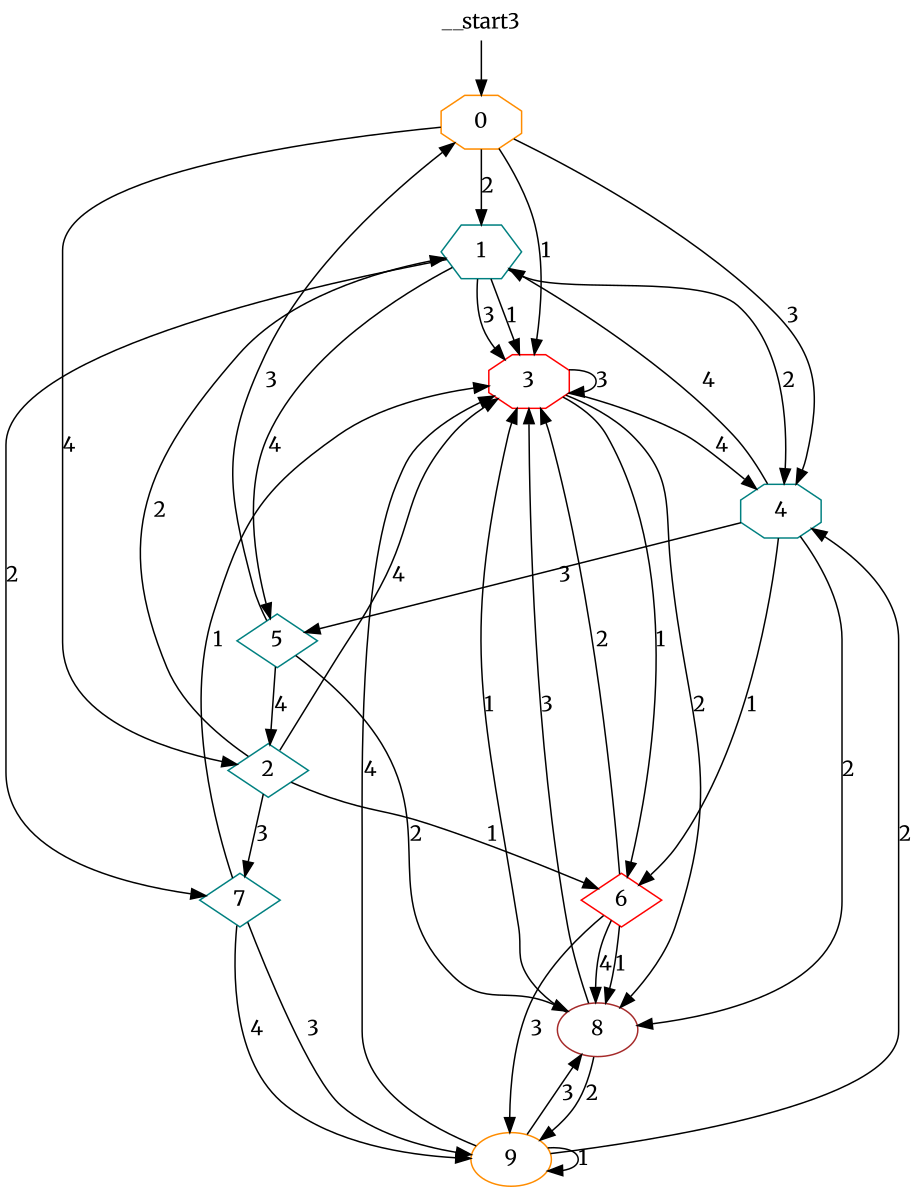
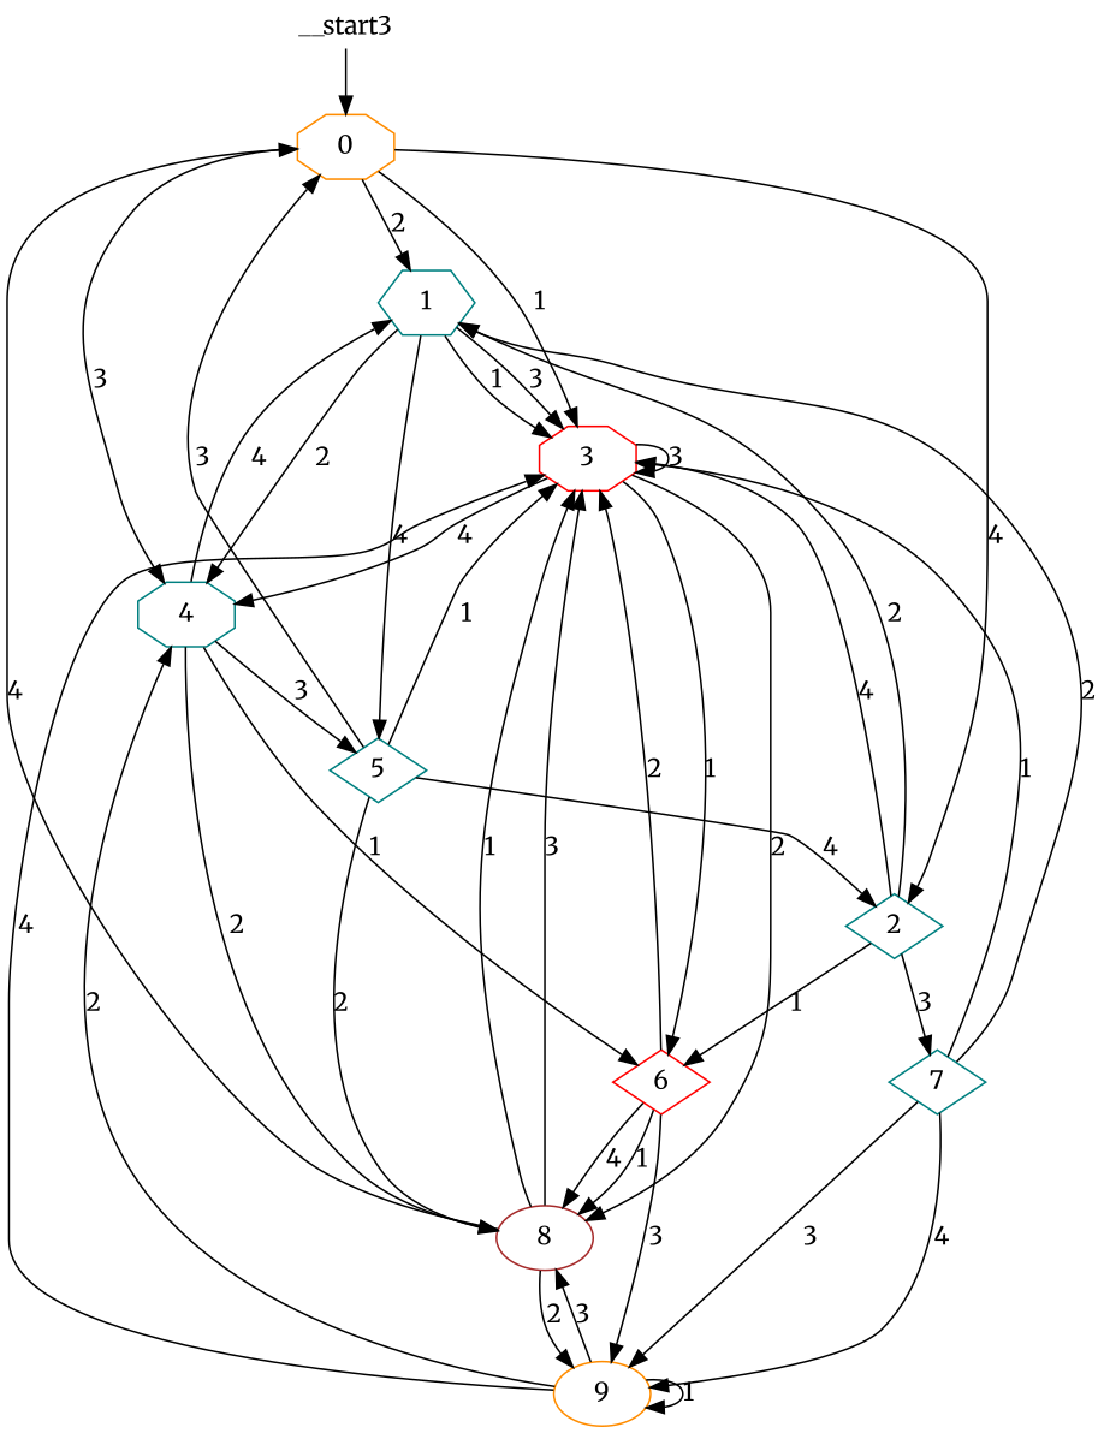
  digraph {
    fontname=Merriweather
    node [color=teal fontname=Merriweather shape=diamond]
    edge [fontname=Merriweather]
    n1 [color=darkorange label=0 shape=octagon]
    n2 [label=1 shape=hexagon]
    n3 [label=2]
    n4 [color=red label=3 shape=octagon]
    n5 [label=4 shape=octagon]
    n6 [label=5]
    n7 [color=red label=6]
    n8 [label=7]
    n9 [color=brown label=8 shape=ellipse]
    n10 [color=darkorange label=9 shape=ellipse]
    n11 [color=red height=0 label=__start3 shape=none width=0]
    n1 -> n2 [label=2]
    n1 -> n3 [label=4]
    n1 -> n4 [label=1]
    n1 -> n5 [label=3]
    n2 -> n4 [label=1]
    n2 -> n4 [label=3]
    n2 -> n5 [label=2]
    n2 -> n6 [label=4]
    n3 -> n2 [label=2]
    n3 -> n4 [label=4]
    n3 -> n7 [label=1]
    n3 -> n8 [label=3]
    n4 -> n4 [label=3]
    n4 -> n5 [label=4]
    n4 -> n7 [label=1]
    n4 -> n9 [label=2]
    n5 -> n2 [label=4]
    n5 -> n6 [label=3]
    n5 -> n7 [label=1]
    n5 -> n9 [label=2]
    n6 -> n1 [label=3]
    n6 -> n3 [label=4]
+   n6 -> n4 [label=1]
    n6 -> n9 [label=2]
    n7 -> n4 [label=2]
    n7 -> n9 [label=4]
    n7 -> n9 [label=1]
    n7 -> n10 [label=3]
-   n2 -> n8 [label=2]
+   n8 -> n2 [label=2]
    n8 -> n4 [label=1]
    n8 -> n10 [label=4]
    n8 -> n10 [label=3]
+   n9 -> n1 [label=4]
    n9 -> n4 [label=1]
    n9 -> n4 [label=3]
    n9 -> n10 [label=2]
    n10 -> n4 [label=4]
    n10 -> n5 [label=2]
    n10 -> n9 [label=3]
    n10 -> n10 [label=1]
    n11 -> n1
  }
